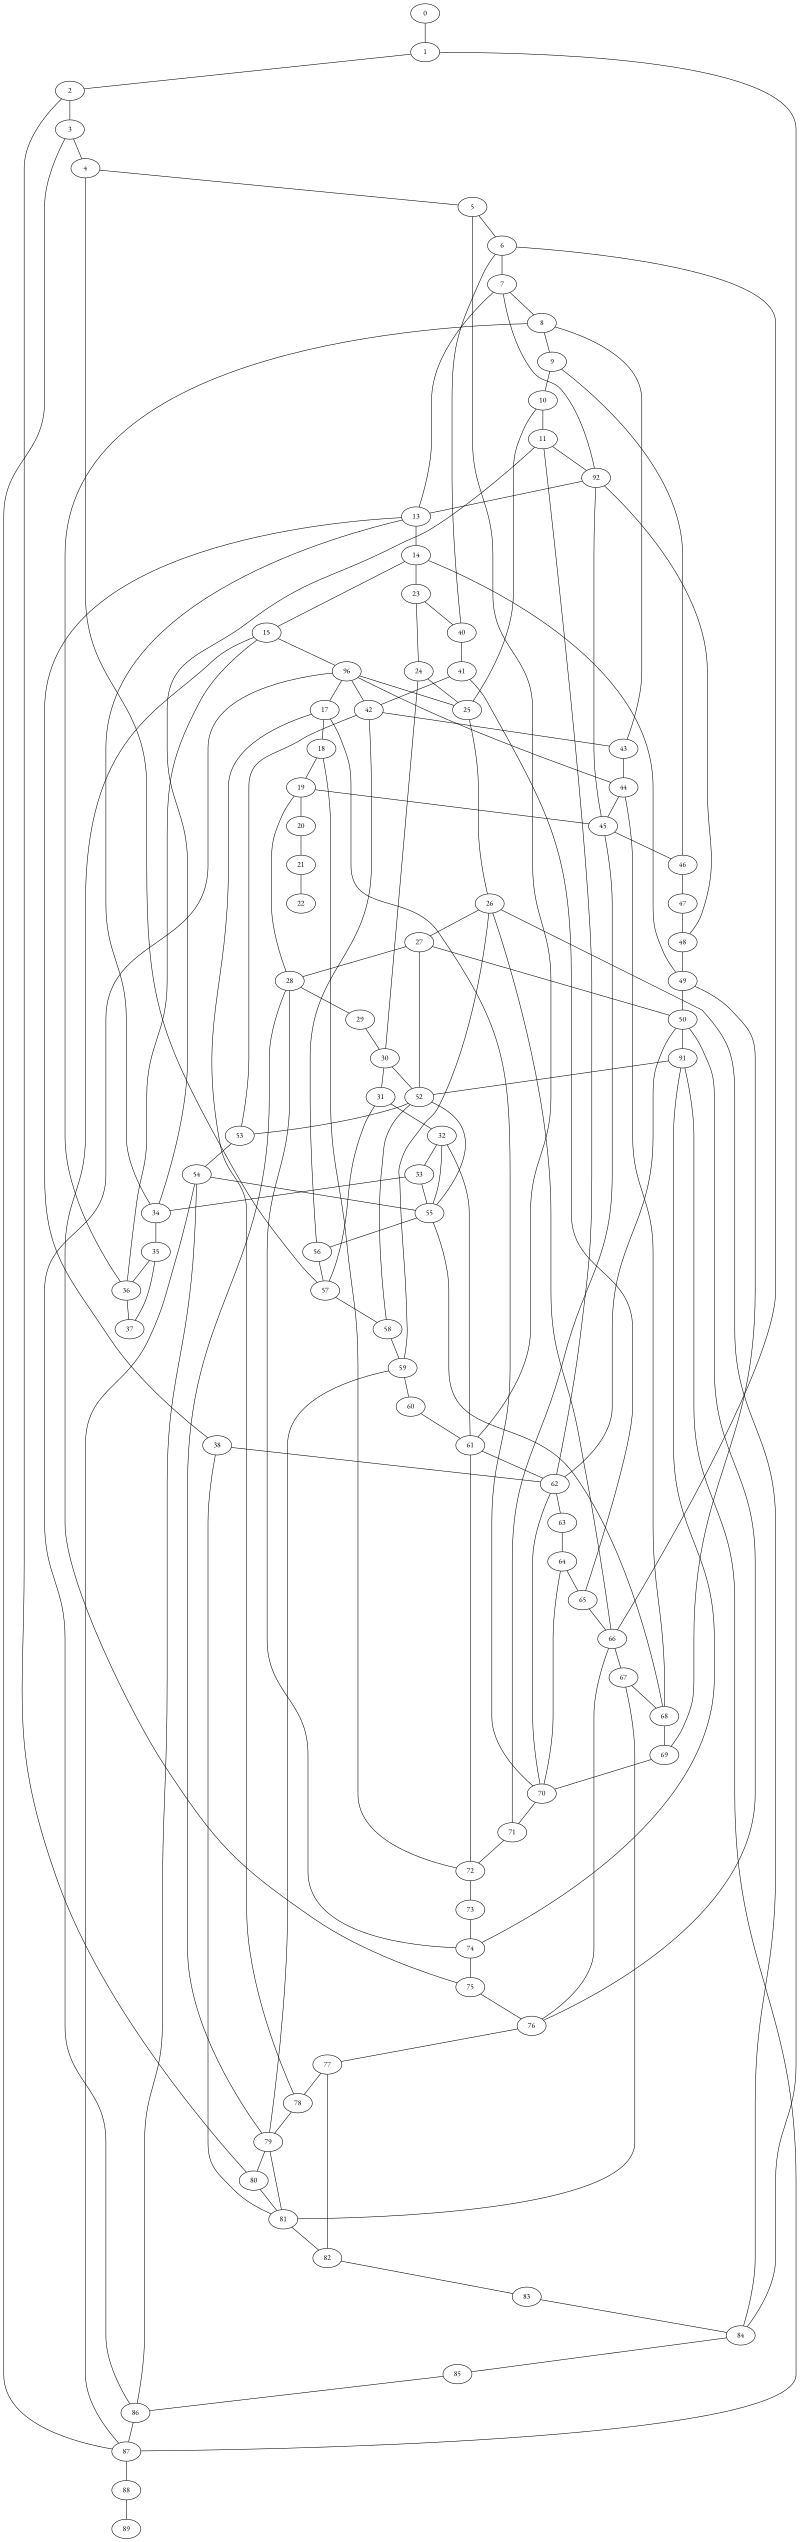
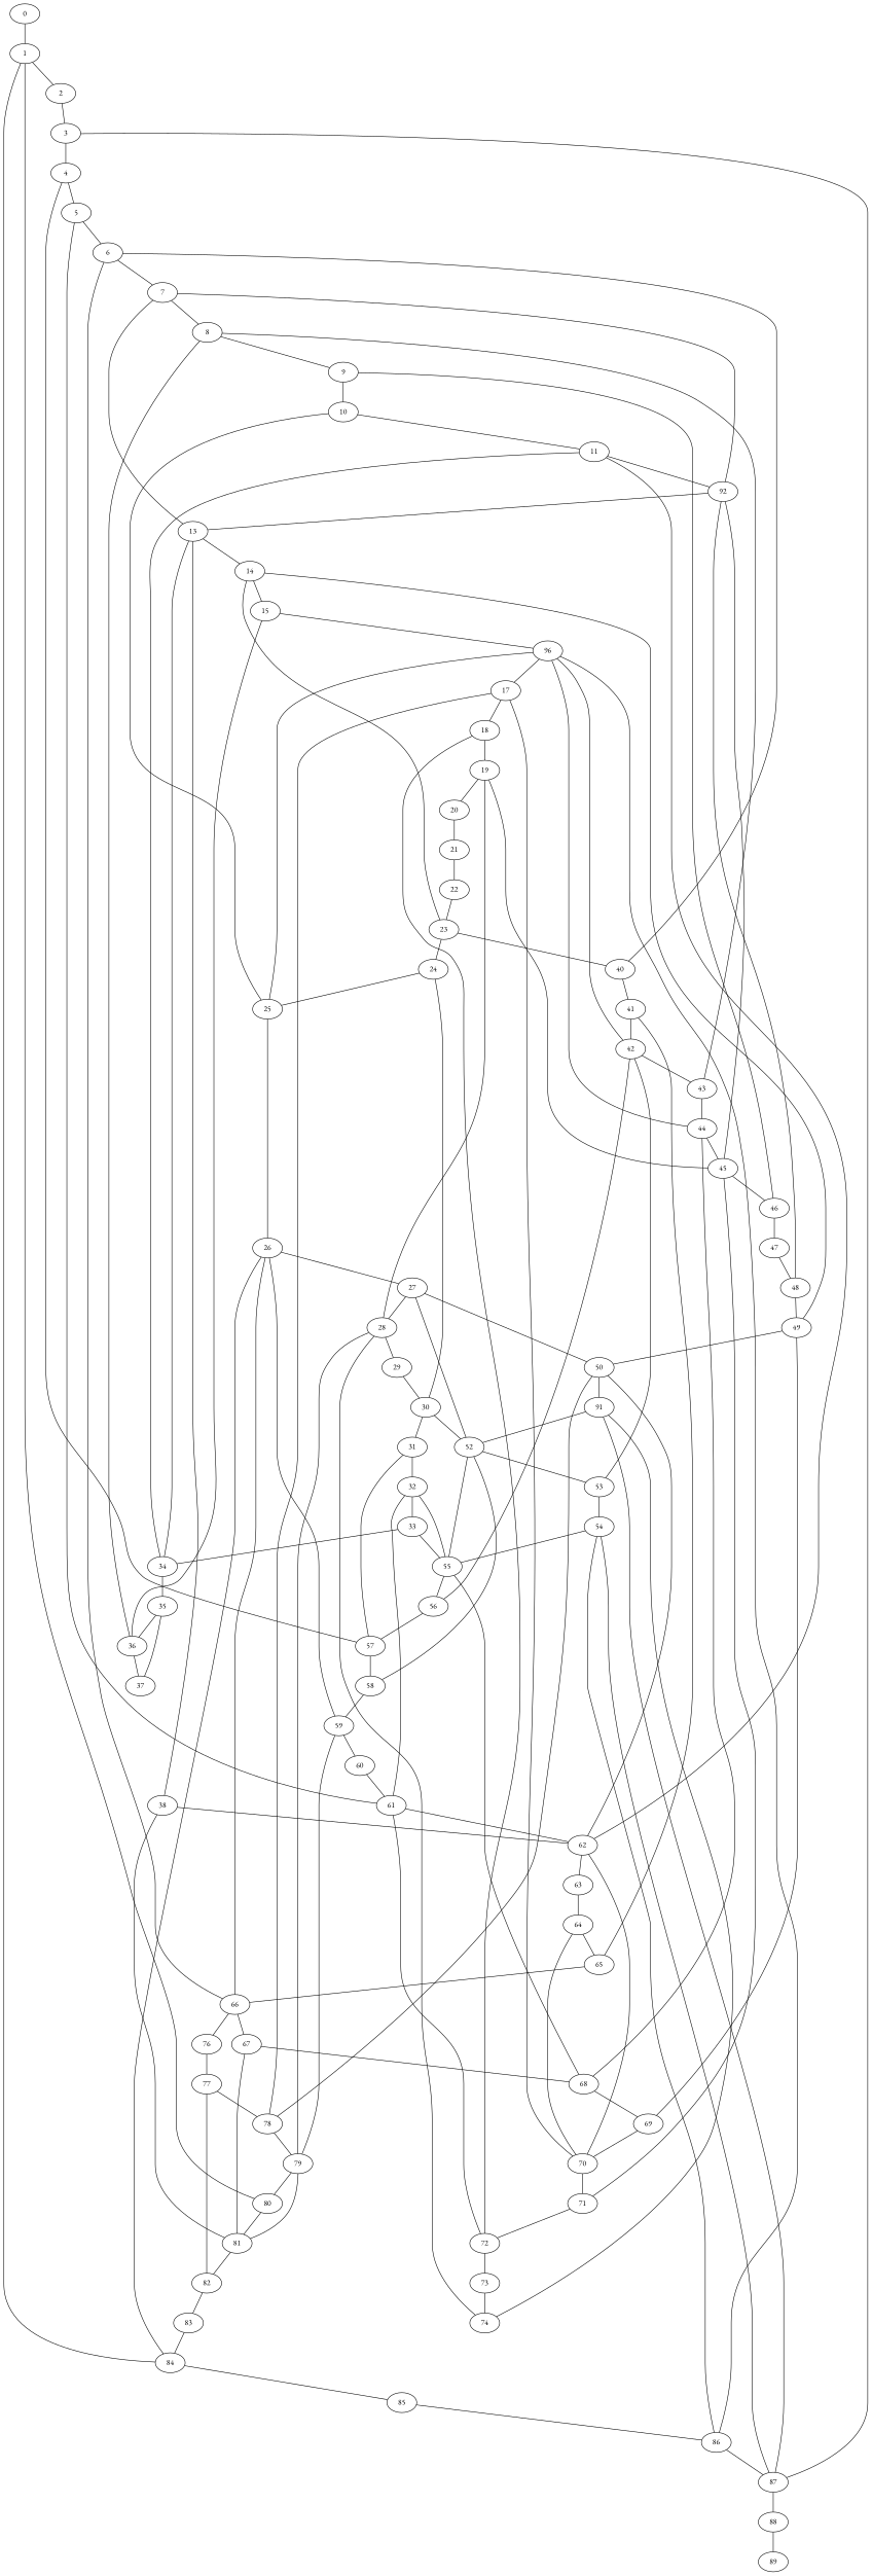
  graph {
    fontname="EB Garamond"
    node [fontname="EB Garamond"]
    edge [fontname="EB Garamond"]
    0
    1
    2
    84
    80
    3
    85
    81
    4
    87
    86
    82
    5
    57
    88
    6
    61
    58
    89
    7
    40
    66
    62
    72
    59
    8
    n27 [label=92]
    13
    41
    76
    67
    70
    63
    73
    9
    36
    43
    45
    48
    34
    14
    38
    42
    65
    77
    68
    10
    46
    37
    44
    71
    49
    35
    15
    23
    11
    25
    47
    26
    27
    64
    50
    69
    n64 [label=96]
-   75
    24
    17
    30
    n69 [label=91]
    18
    78
    53
    56
    19
    79
    54
    20
    28
    21
    29
    74
    22
    52
    31
    55
    32
    60
    33
    83
    0 -- 1
    1 -- 2
    1 -- 84
-   2 -- 80
+   1 -- 80
    2 -- 3
    84 -- 85
    80 -- 81
    3 -- 4
    3 -- 87
    85 -- 86
    81 -- 82
    4 -- 5
    4 -- 57
    87 -- 88
    86 -- 87
    82 -- 83
    5 -- 6
    5 -- 61
    57 -- 58
    88 -- 89
    6 -- 7
    6 -- 40
    6 -- 66
    61 -- 62
    61 -- 72
    58 -- 59
    7 -- 8
    7 -- n27
    7 -- 13
    40 -- 41
    66 -- 76
    66 -- 67
    62 -- 70
    62 -- 63
    72 -- 73
    59 -- 79
    59 -- 60
    8 -- 9
    8 -- 36
    8 -- 43
    n27 -- 13
    n27 -- 45
    n27 -- 48
    13 -- 34
    13 -- 14
    13 -- 38
    41 -- 42
    41 -- 65
    76 -- 77
    67 -- 81
    67 -- 68
    70 -- 71
    63 -- 64
    73 -- 74
    9 -- 10
    9 -- 46
    36 -- 37
    43 -- 44
    45 -- 46
    45 -- 71
    48 -- 49
    34 -- 35
    14 -- 49
    14 -- 15
    14 -- 23
    38 -- 81
    38 -- 62
    42 -- 43
    42 -- 53
    42 -- 56
    65 -- 66
    77 -- 82
    77 -- 78
    68 -- 69
    10 -- 11
    10 -- 25
    46 -- 47
    37 -- 35
    44 -- 45
    44 -- 68
    71 -- 72
    49 -- 50
    49 -- 69
    35 -- 36
    15 -- 36
    15 -- n64
-   15 -- 75
    23 -- 40
    23 -- 24
    11 -- 62
    11 -- n27
    11 -- 34
    25 -- 26
    47 -- 48
    26 -- 84
    26 -- 66
    26 -- 59
    26 -- 27
    27 -- 50
    27 -- 28
    27 -- 52
    64 -- 70
    64 -- 65
    50 -- 62
-   50 -- 76
+   50 -- 78
    50 -- n69
    69 -- 70
    n64 -- 86
    n64 -- 42
    n64 -- 44
    n64 -- 25
    n64 -- 17
-   75 -- 76
    24 -- 25
    24 -- 30
    17 -- 70
    17 -- 18
    17 -- 78
    30 -- 52
    30 -- 31
    n69 -- 87
    n69 -- 74
    n69 -- 52
    18 -- 72
    18 -- 19
    78 -- 79
    53 -- 54
    56 -- 57
    19 -- 45
    19 -- 20
    19 -- 28
    79 -- 80
    79 -- 81
    54 -- 87
    54 -- 86
    54 -- 55
    20 -- 21
    28 -- 79
    28 -- 29
    28 -- 74
    21 -- 22
    29 -- 30
-   74 -- 75
+   22 -- 23
    52 -- 58
    52 -- 53
    52 -- 55
    31 -- 57
    31 -- 32
    55 -- 68
    55 -- 56
    32 -- 61
    32 -- 55
    32 -- 33
    60 -- 61
    33 -- 34
    33 -- 55
    83 -- 84
  }
